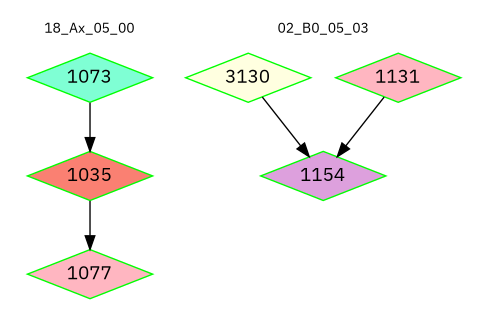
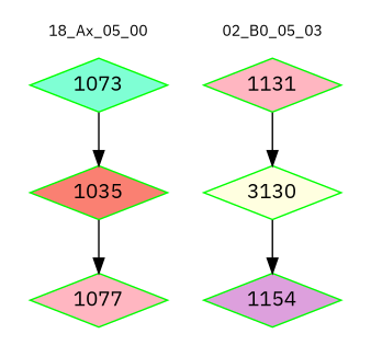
  digraph {
    fontname="IBM Plex Sans"
    node [color=green fillcolor=lightpink fontname="IBM Plex Sans" shape=diamond style=filled]
    edge [color=black fontname="IBM Plex Sans"]
    n1 [fillcolor=aquamarine label=1073]
    n2 [fillcolor=salmon label=1035]
    n3 [label=1077]
    n4 [label=1131]
    n5 [fillcolor=lightyellow label=3130]
    n6 [fillcolor=plum label=1154]
    subgraph cluster_1 {
      color=white
      fontsize=10
      label="18_Ax_05_00"
      n1
      n2
      n3
    }
    subgraph cluster_2 {
      color=white
      fontsize=10
      label="02_B0_05_03"
      n4
      n5
      n6
    }
    n1 -> n2
    n2 -> n3
-   n4 -> n6
+   n4 -> n5
    n5 -> n6
  }
